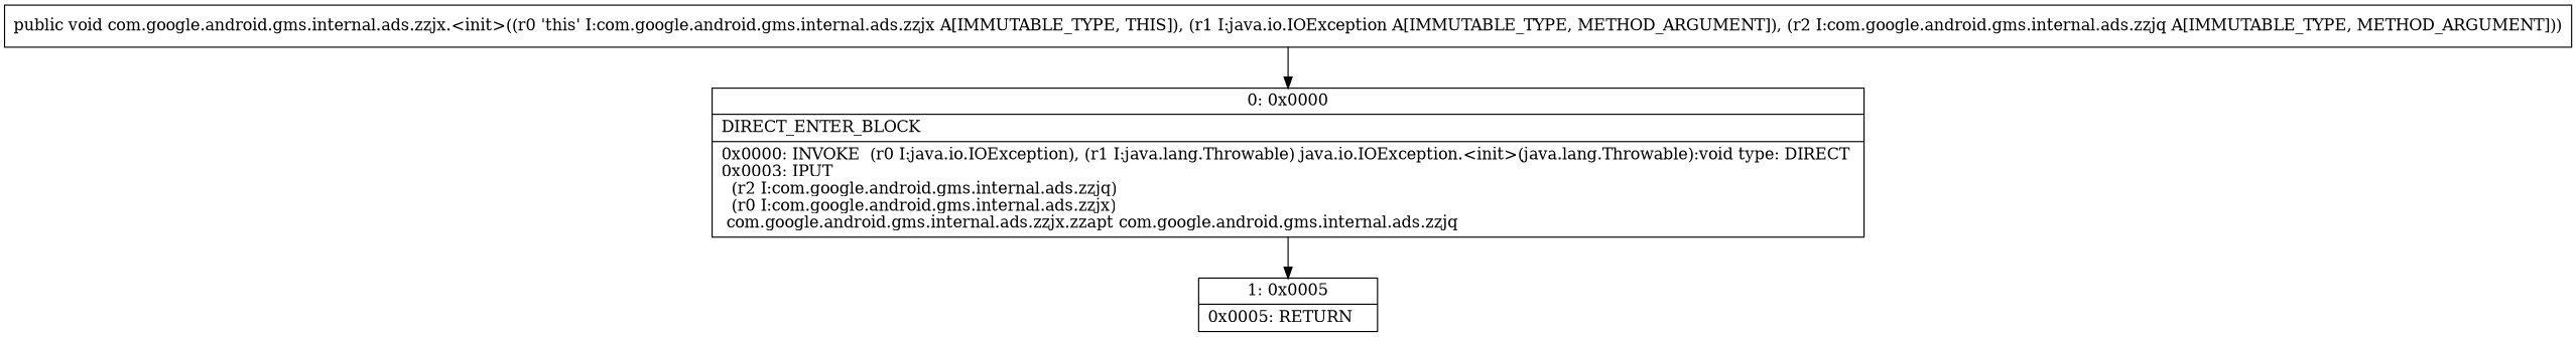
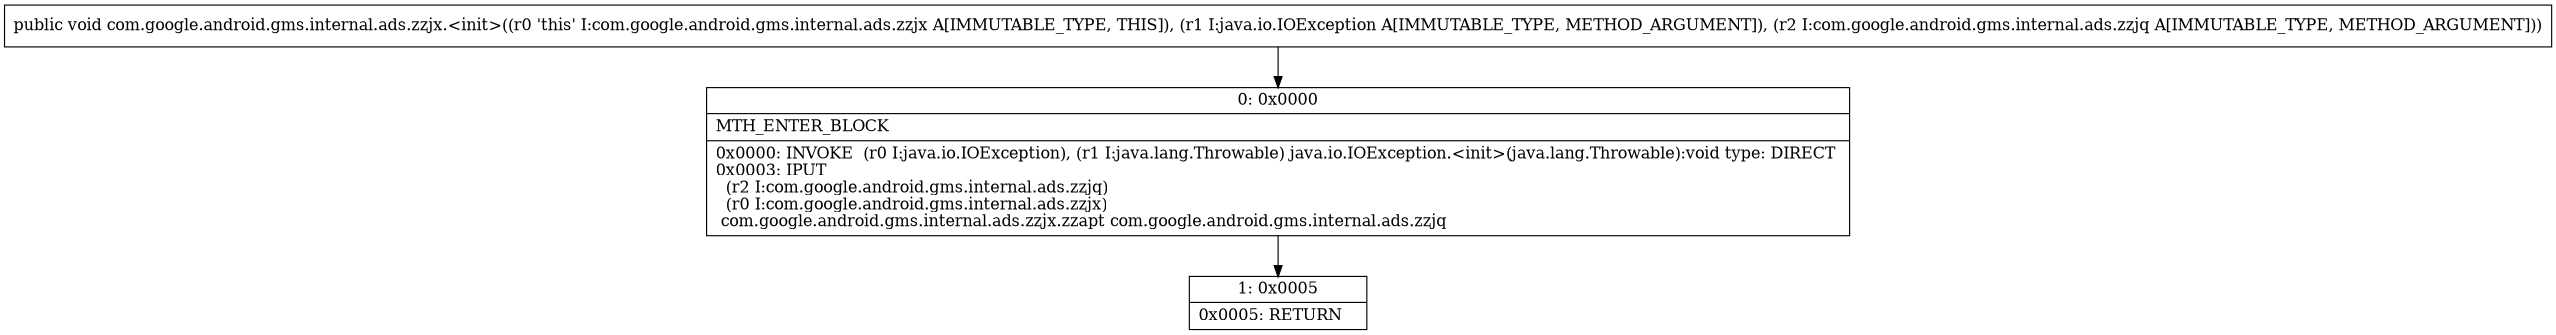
  digraph {
    node [shape=record]
-   n1 [label="{0\:\ 0x0000|DIRECT_ENTER_BLOCK\l|0x0000: INVOKE  (r0 I:java.io.IOException), (r1 I:java.lang.Throwable) java.io.IOException.\<init\>(java.lang.Throwable):void type: DIRECT \l0x0003: IPUT  \l  (r2 I:com.google.android.gms.internal.ads.zzjq)\l  (r0 I:com.google.android.gms.internal.ads.zzjx)\l com.google.android.gms.internal.ads.zzjx.zzapt com.google.android.gms.internal.ads.zzjq \l}"]
+   n1 [label="{0\:\ 0x0000|MTH_ENTER_BLOCK\l|0x0000: INVOKE  (r0 I:java.io.IOException), (r1 I:java.lang.Throwable) java.io.IOException.\<init\>(java.lang.Throwable):void type: DIRECT \l0x0003: IPUT  \l  (r2 I:com.google.android.gms.internal.ads.zzjq)\l  (r0 I:com.google.android.gms.internal.ads.zzjx)\l com.google.android.gms.internal.ads.zzjx.zzapt com.google.android.gms.internal.ads.zzjq \l}"]
    n2 [label="{1\:\ 0x0005|0x0005: RETURN   \l}"]
    n3 [label="{public void com.google.android.gms.internal.ads.zzjx.\<init\>((r0 'this' I:com.google.android.gms.internal.ads.zzjx A[IMMUTABLE_TYPE, THIS]), (r1 I:java.io.IOException A[IMMUTABLE_TYPE, METHOD_ARGUMENT]), (r2 I:com.google.android.gms.internal.ads.zzjq A[IMMUTABLE_TYPE, METHOD_ARGUMENT])) }"]
    n1 -> n2
    n3 -> n1
  }
